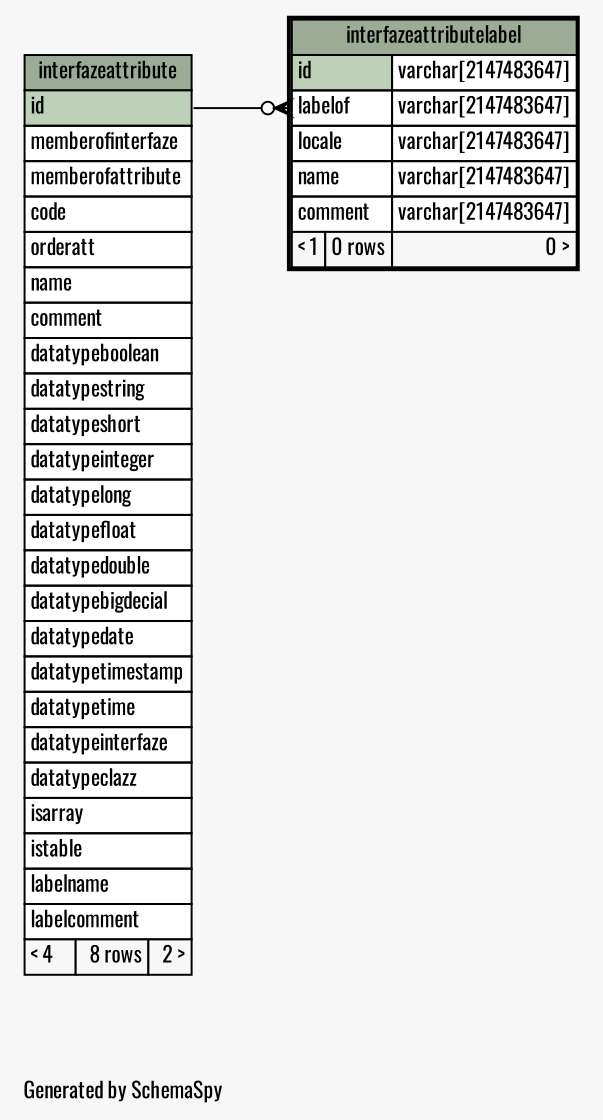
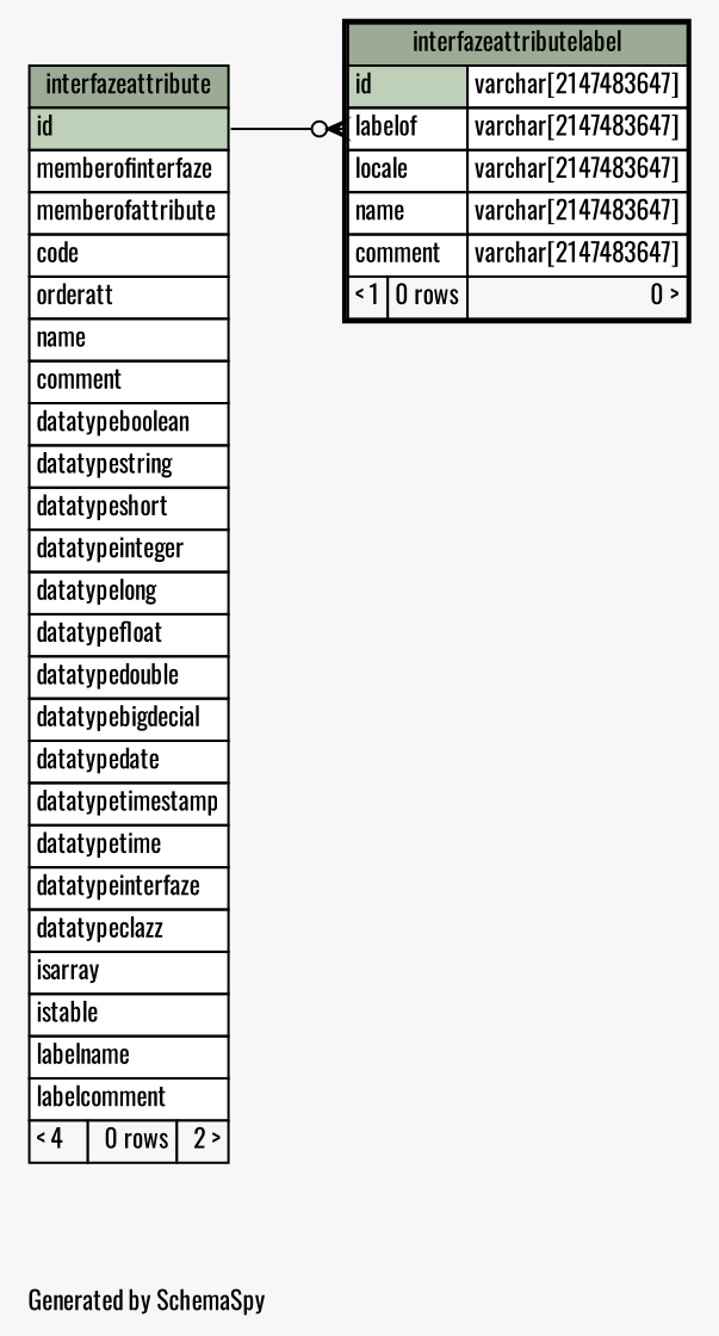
  digraph {
    bgcolor="#f7f7f7"
    fontname=Oswald
    fontsize=11
    label="\nGenerated by SchemaSpy"
    labeljust=l
    nodesep=0.18
    rankdir=RL
    ranksep=0.46
    node [fontname=Oswald fontsize=11 shape=plaintext]
    n1 [label=<     <TABLE BORDER="2" CELLBORDER="1" CELLSPACING="0" BGCOLOR="#ffffff">       <TR><TD COLSPAN="3" BGCOLOR="#9bab96" ALIGN="CENTER">interfazeattributelabel</TD></TR>       <TR><TD PORT="id" COLSPAN="2" BGCOLOR="#bed1b8" ALIGN="LEFT">id</TD><TD PORT="id.type" ALIGN="LEFT">varchar[2147483647]</TD></TR>       <TR><TD PORT="labelof" COLSPAN="2" ALIGN="LEFT">labelof</TD><TD PORT="labelof.type" ALIGN="LEFT">varchar[2147483647]</TD></TR>       <TR><TD PORT="locale" COLSPAN="2" ALIGN="LEFT">locale</TD><TD PORT="locale.type" ALIGN="LEFT">varchar[2147483647]</TD></TR>       <TR><TD PORT="name" COLSPAN="2" ALIGN="LEFT">name</TD><TD PORT="name.type" ALIGN="LEFT">varchar[2147483647]</TD></TR>       <TR><TD PORT="comment" COLSPAN="2" ALIGN="LEFT">comment</TD><TD PORT="comment.type" ALIGN="LEFT">varchar[2147483647]</TD></TR>       <TR><TD ALIGN="LEFT" BGCOLOR="#f7f7f7">&lt; 1</TD><TD ALIGN="RIGHT" BGCOLOR="#f7f7f7">0 rows</TD><TD ALIGN="RIGHT" BGCOLOR="#f7f7f7">0 &gt;</TD></TR>     </TABLE>>]
-   n2 [label=<     <TABLE BORDER="0" CELLBORDER="1" CELLSPACING="0" BGCOLOR="#ffffff">       <TR><TD COLSPAN="3" BGCOLOR="#9bab96" ALIGN="CENTER">interfazeattribute</TD></TR>       <TR><TD PORT="id" COLSPAN="3" BGCOLOR="#bed1b8" ALIGN="LEFT">id</TD></TR>       <TR><TD PORT="memberofinterfaze" COLSPAN="3" ALIGN="LEFT">memberofinterfaze</TD></TR>       <TR><TD PORT="memberofattribute" COLSPAN="3" ALIGN="LEFT">memberofattribute</TD></TR>       <TR><TD PORT="code" COLSPAN="3" ALIGN="LEFT">code</TD></TR>       <TR><TD PORT="orderatt" COLSPAN="3" ALIGN="LEFT">orderatt</TD></TR>       <TR><TD PORT="name" COLSPAN="3" ALIGN="LEFT">name</TD></TR>       <TR><TD PORT="comment" COLSPAN="3" ALIGN="LEFT">comment</TD></TR>       <TR><TD PORT="datatypeboolean" COLSPAN="3" ALIGN="LEFT">datatypeboolean</TD></TR>       <TR><TD PORT="datatypestring" COLSPAN="3" ALIGN="LEFT">datatypestring</TD></TR>       <TR><TD PORT="datatypeshort" COLSPAN="3" ALIGN="LEFT">datatypeshort</TD></TR>       <TR><TD PORT="datatypeinteger" COLSPAN="3" ALIGN="LEFT">datatypeinteger</TD></TR>       <TR><TD PORT="datatypelong" COLSPAN="3" ALIGN="LEFT">datatypelong</TD></TR>       <TR><TD PORT="datatypefloat" COLSPAN="3" ALIGN="LEFT">datatypefloat</TD></TR>       <TR><TD PORT="datatypedouble" COLSPAN="3" ALIGN="LEFT">datatypedouble</TD></TR>       <TR><TD PORT="datatypebigdecial" COLSPAN="3" ALIGN="LEFT">datatypebigdecial</TD></TR>       <TR><TD PORT="datatypedate" COLSPAN="3" ALIGN="LEFT">datatypedate</TD></TR>       <TR><TD PORT="datatypetimestamp" COLSPAN="3" ALIGN="LEFT">datatypetimestamp</TD></TR>       <TR><TD PORT="datatypetime" COLSPAN="3" ALIGN="LEFT">datatypetime</TD></TR>       <TR><TD PORT="datatypeinterfaze" COLSPAN="3" ALIGN="LEFT">datatypeinterfaze</TD></TR>       <TR><TD PORT="datatypeclazz" COLSPAN="3" ALIGN="LEFT">datatypeclazz</TD></TR>       <TR><TD PORT="isarray" COLSPAN="3" ALIGN="LEFT">isarray</TD></TR>       <TR><TD PORT="istable" COLSPAN="3" ALIGN="LEFT">istable</TD></TR>       <TR><TD PORT="labelname" COLSPAN="3" ALIGN="LEFT">labelname</TD></TR>       <TR><TD PORT="labelcomment" COLSPAN="3" ALIGN="LEFT">labelcomment</TD></TR>       <TR><TD ALIGN="LEFT" BGCOLOR="#f7f7f7">&lt; 4</TD><TD ALIGN="RIGHT" BGCOLOR="#f7f7f7">8 rows</TD><TD ALIGN="RIGHT" BGCOLOR="#f7f7f7">2 &gt;</TD></TR>     </TABLE>>]
+   n2 [label=<     <TABLE BORDER="0" CELLBORDER="1" CELLSPACING="0" BGCOLOR="#ffffff">       <TR><TD COLSPAN="3" BGCOLOR="#9bab96" ALIGN="CENTER">interfazeattribute</TD></TR>       <TR><TD PORT="id" COLSPAN="3" BGCOLOR="#bed1b8" ALIGN="LEFT">id</TD></TR>       <TR><TD PORT="memberofinterfaze" COLSPAN="3" ALIGN="LEFT">memberofinterfaze</TD></TR>       <TR><TD PORT="memberofattribute" COLSPAN="3" ALIGN="LEFT">memberofattribute</TD></TR>       <TR><TD PORT="code" COLSPAN="3" ALIGN="LEFT">code</TD></TR>       <TR><TD PORT="orderatt" COLSPAN="3" ALIGN="LEFT">orderatt</TD></TR>       <TR><TD PORT="name" COLSPAN="3" ALIGN="LEFT">name</TD></TR>       <TR><TD PORT="comment" COLSPAN="3" ALIGN="LEFT">comment</TD></TR>       <TR><TD PORT="datatypeboolean" COLSPAN="3" ALIGN="LEFT">datatypeboolean</TD></TR>       <TR><TD PORT="datatypestring" COLSPAN="3" ALIGN="LEFT">datatypestring</TD></TR>       <TR><TD PORT="datatypeshort" COLSPAN="3" ALIGN="LEFT">datatypeshort</TD></TR>       <TR><TD PORT="datatypeinteger" COLSPAN="3" ALIGN="LEFT">datatypeinteger</TD></TR>       <TR><TD PORT="datatypelong" COLSPAN="3" ALIGN="LEFT">datatypelong</TD></TR>       <TR><TD PORT="datatypefloat" COLSPAN="3" ALIGN="LEFT">datatypefloat</TD></TR>       <TR><TD PORT="datatypedouble" COLSPAN="3" ALIGN="LEFT">datatypedouble</TD></TR>       <TR><TD PORT="datatypebigdecial" COLSPAN="3" ALIGN="LEFT">datatypebigdecial</TD></TR>       <TR><TD PORT="datatypedate" COLSPAN="3" ALIGN="LEFT">datatypedate</TD></TR>       <TR><TD PORT="datatypetimestamp" COLSPAN="3" ALIGN="LEFT">datatypetimestamp</TD></TR>       <TR><TD PORT="datatypetime" COLSPAN="3" ALIGN="LEFT">datatypetime</TD></TR>       <TR><TD PORT="datatypeinterfaze" COLSPAN="3" ALIGN="LEFT">datatypeinterfaze</TD></TR>       <TR><TD PORT="datatypeclazz" COLSPAN="3" ALIGN="LEFT">datatypeclazz</TD></TR>       <TR><TD PORT="isarray" COLSPAN="3" ALIGN="LEFT">isarray</TD></TR>       <TR><TD PORT="istable" COLSPAN="3" ALIGN="LEFT">istable</TD></TR>       <TR><TD PORT="labelname" COLSPAN="3" ALIGN="LEFT">labelname</TD></TR>       <TR><TD PORT="labelcomment" COLSPAN="3" ALIGN="LEFT">labelcomment</TD></TR>       <TR><TD ALIGN="LEFT" BGCOLOR="#f7f7f7">&lt; 4</TD><TD ALIGN="RIGHT" BGCOLOR="#f7f7f7">0 rows</TD><TD ALIGN="RIGHT" BGCOLOR="#f7f7f7">2 &gt;</TD></TR>     </TABLE>>]
    n1 -> n2 [arrowhead=none arrowsize=0.8 arrowtail=crowodot dir=back headport="id:e" tailport="labelof:w" fontname=Oswald]
  }
